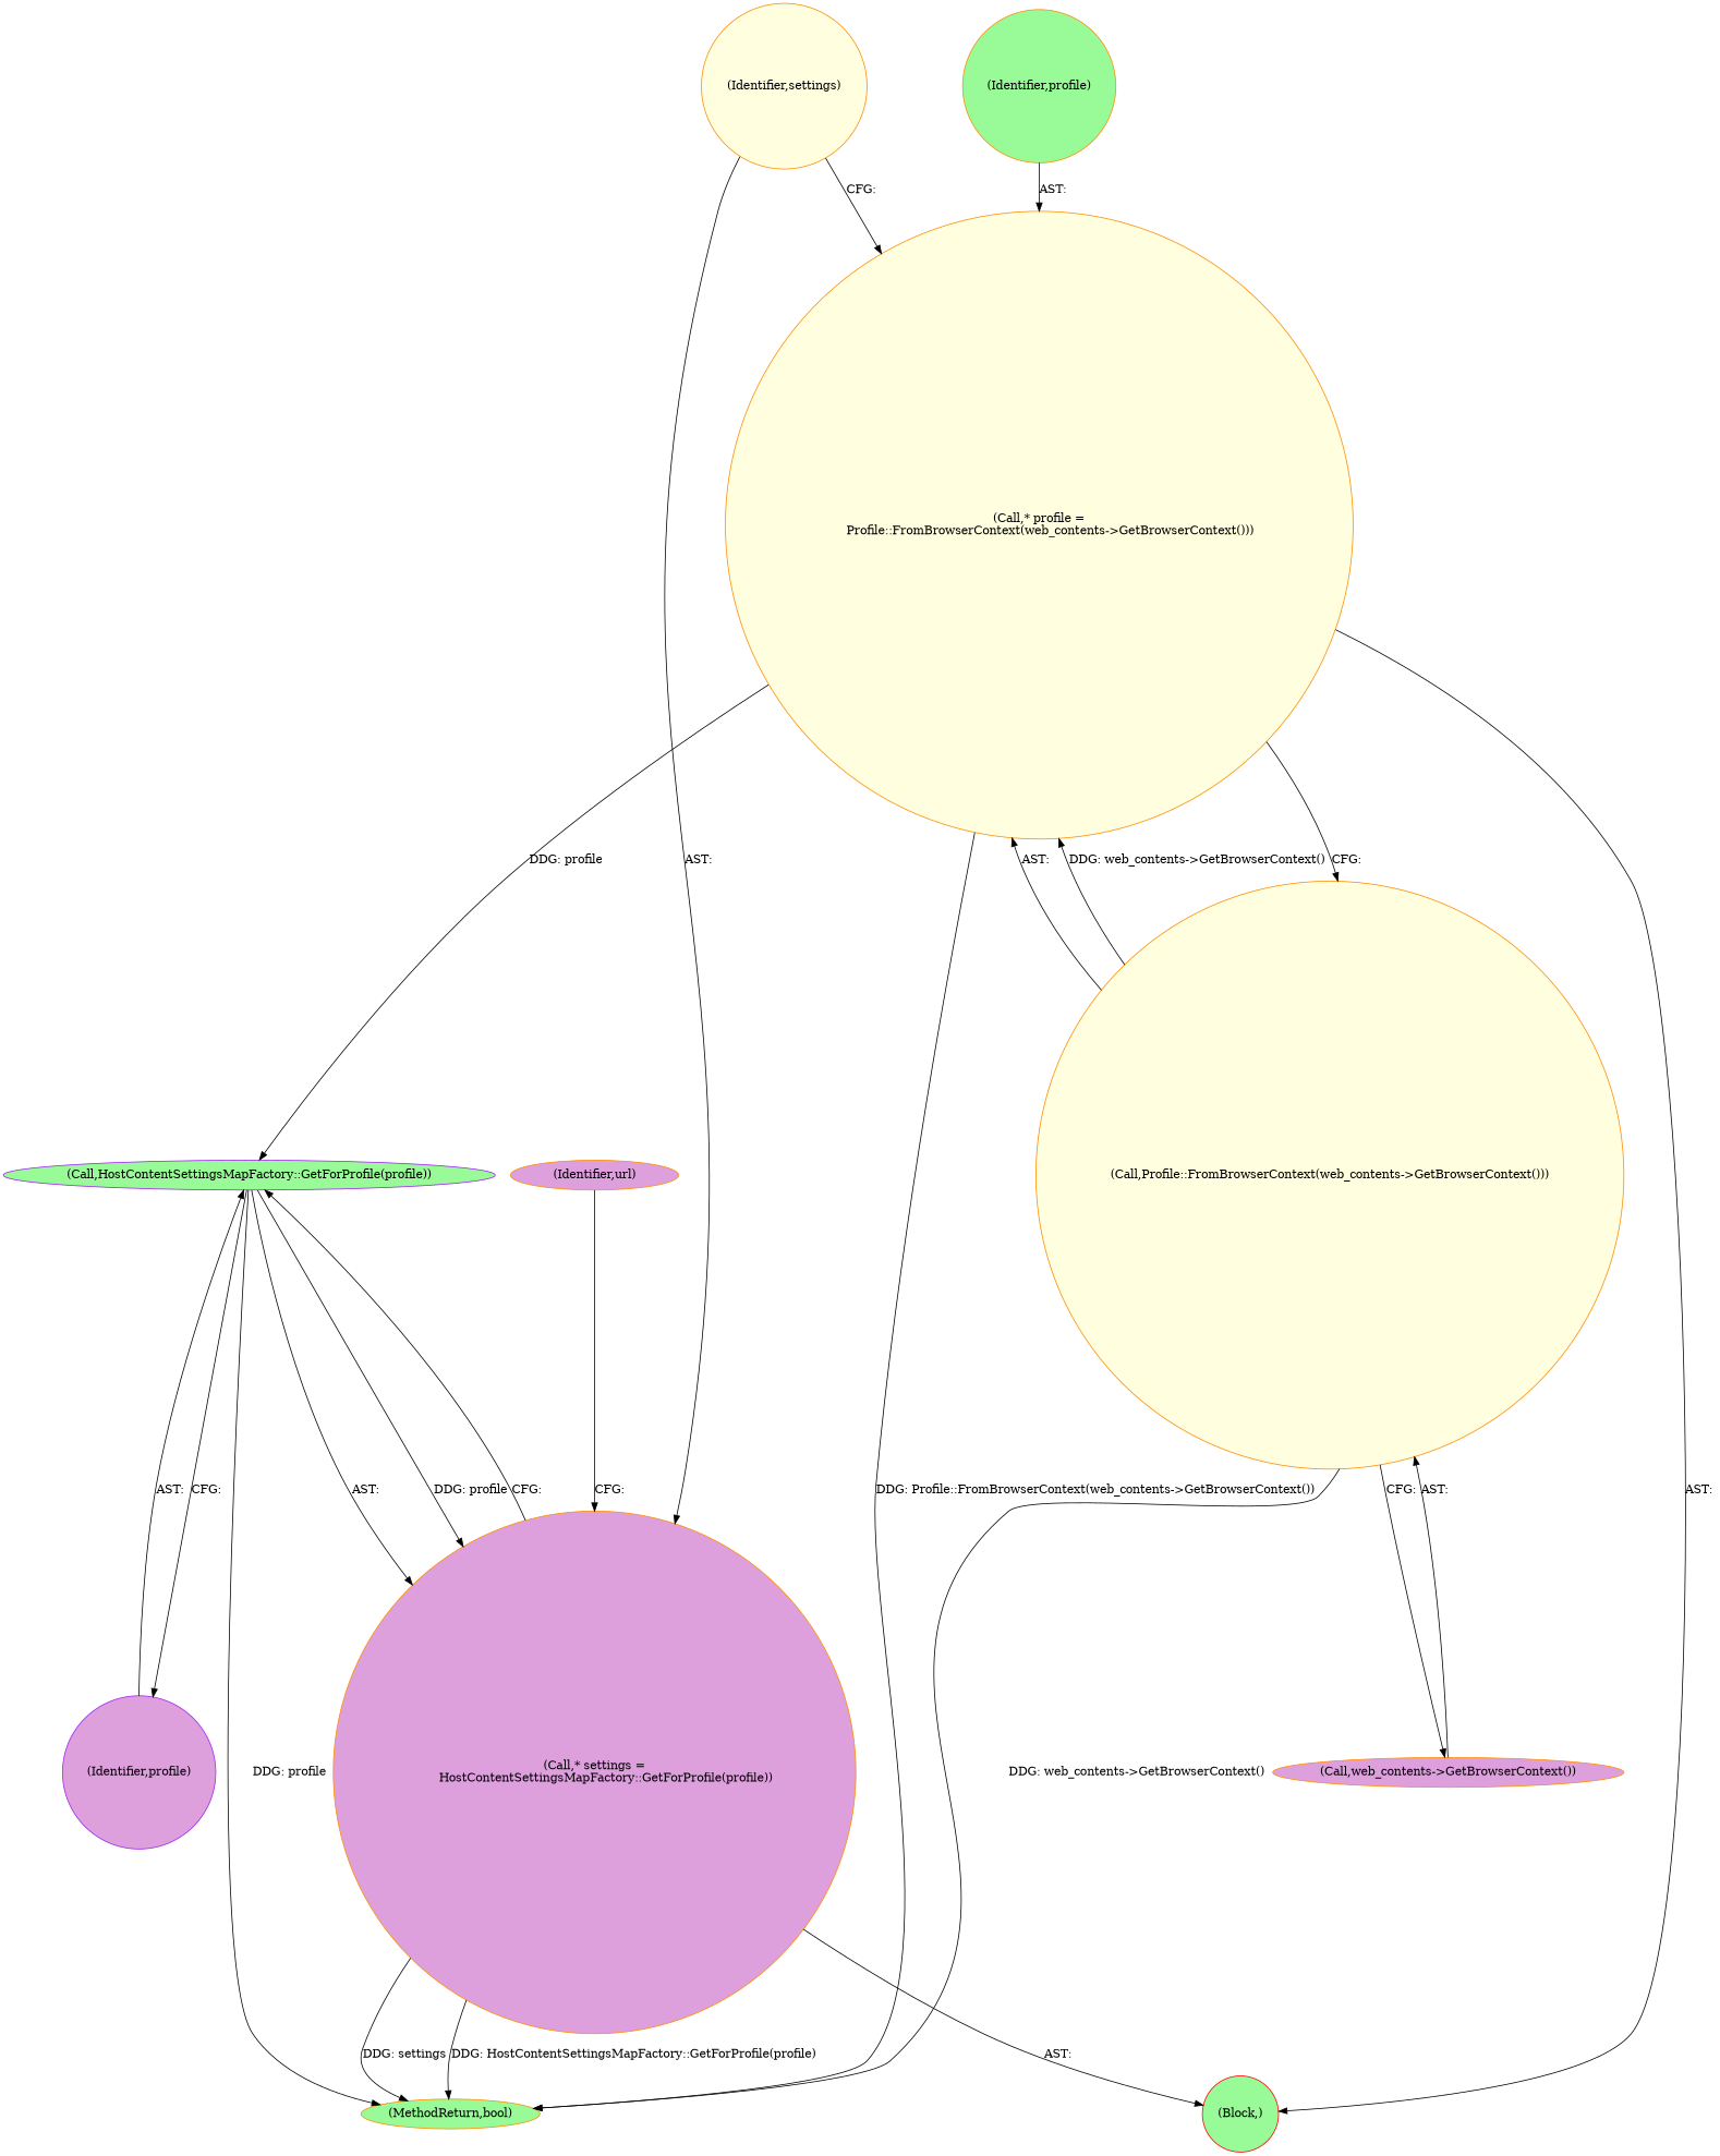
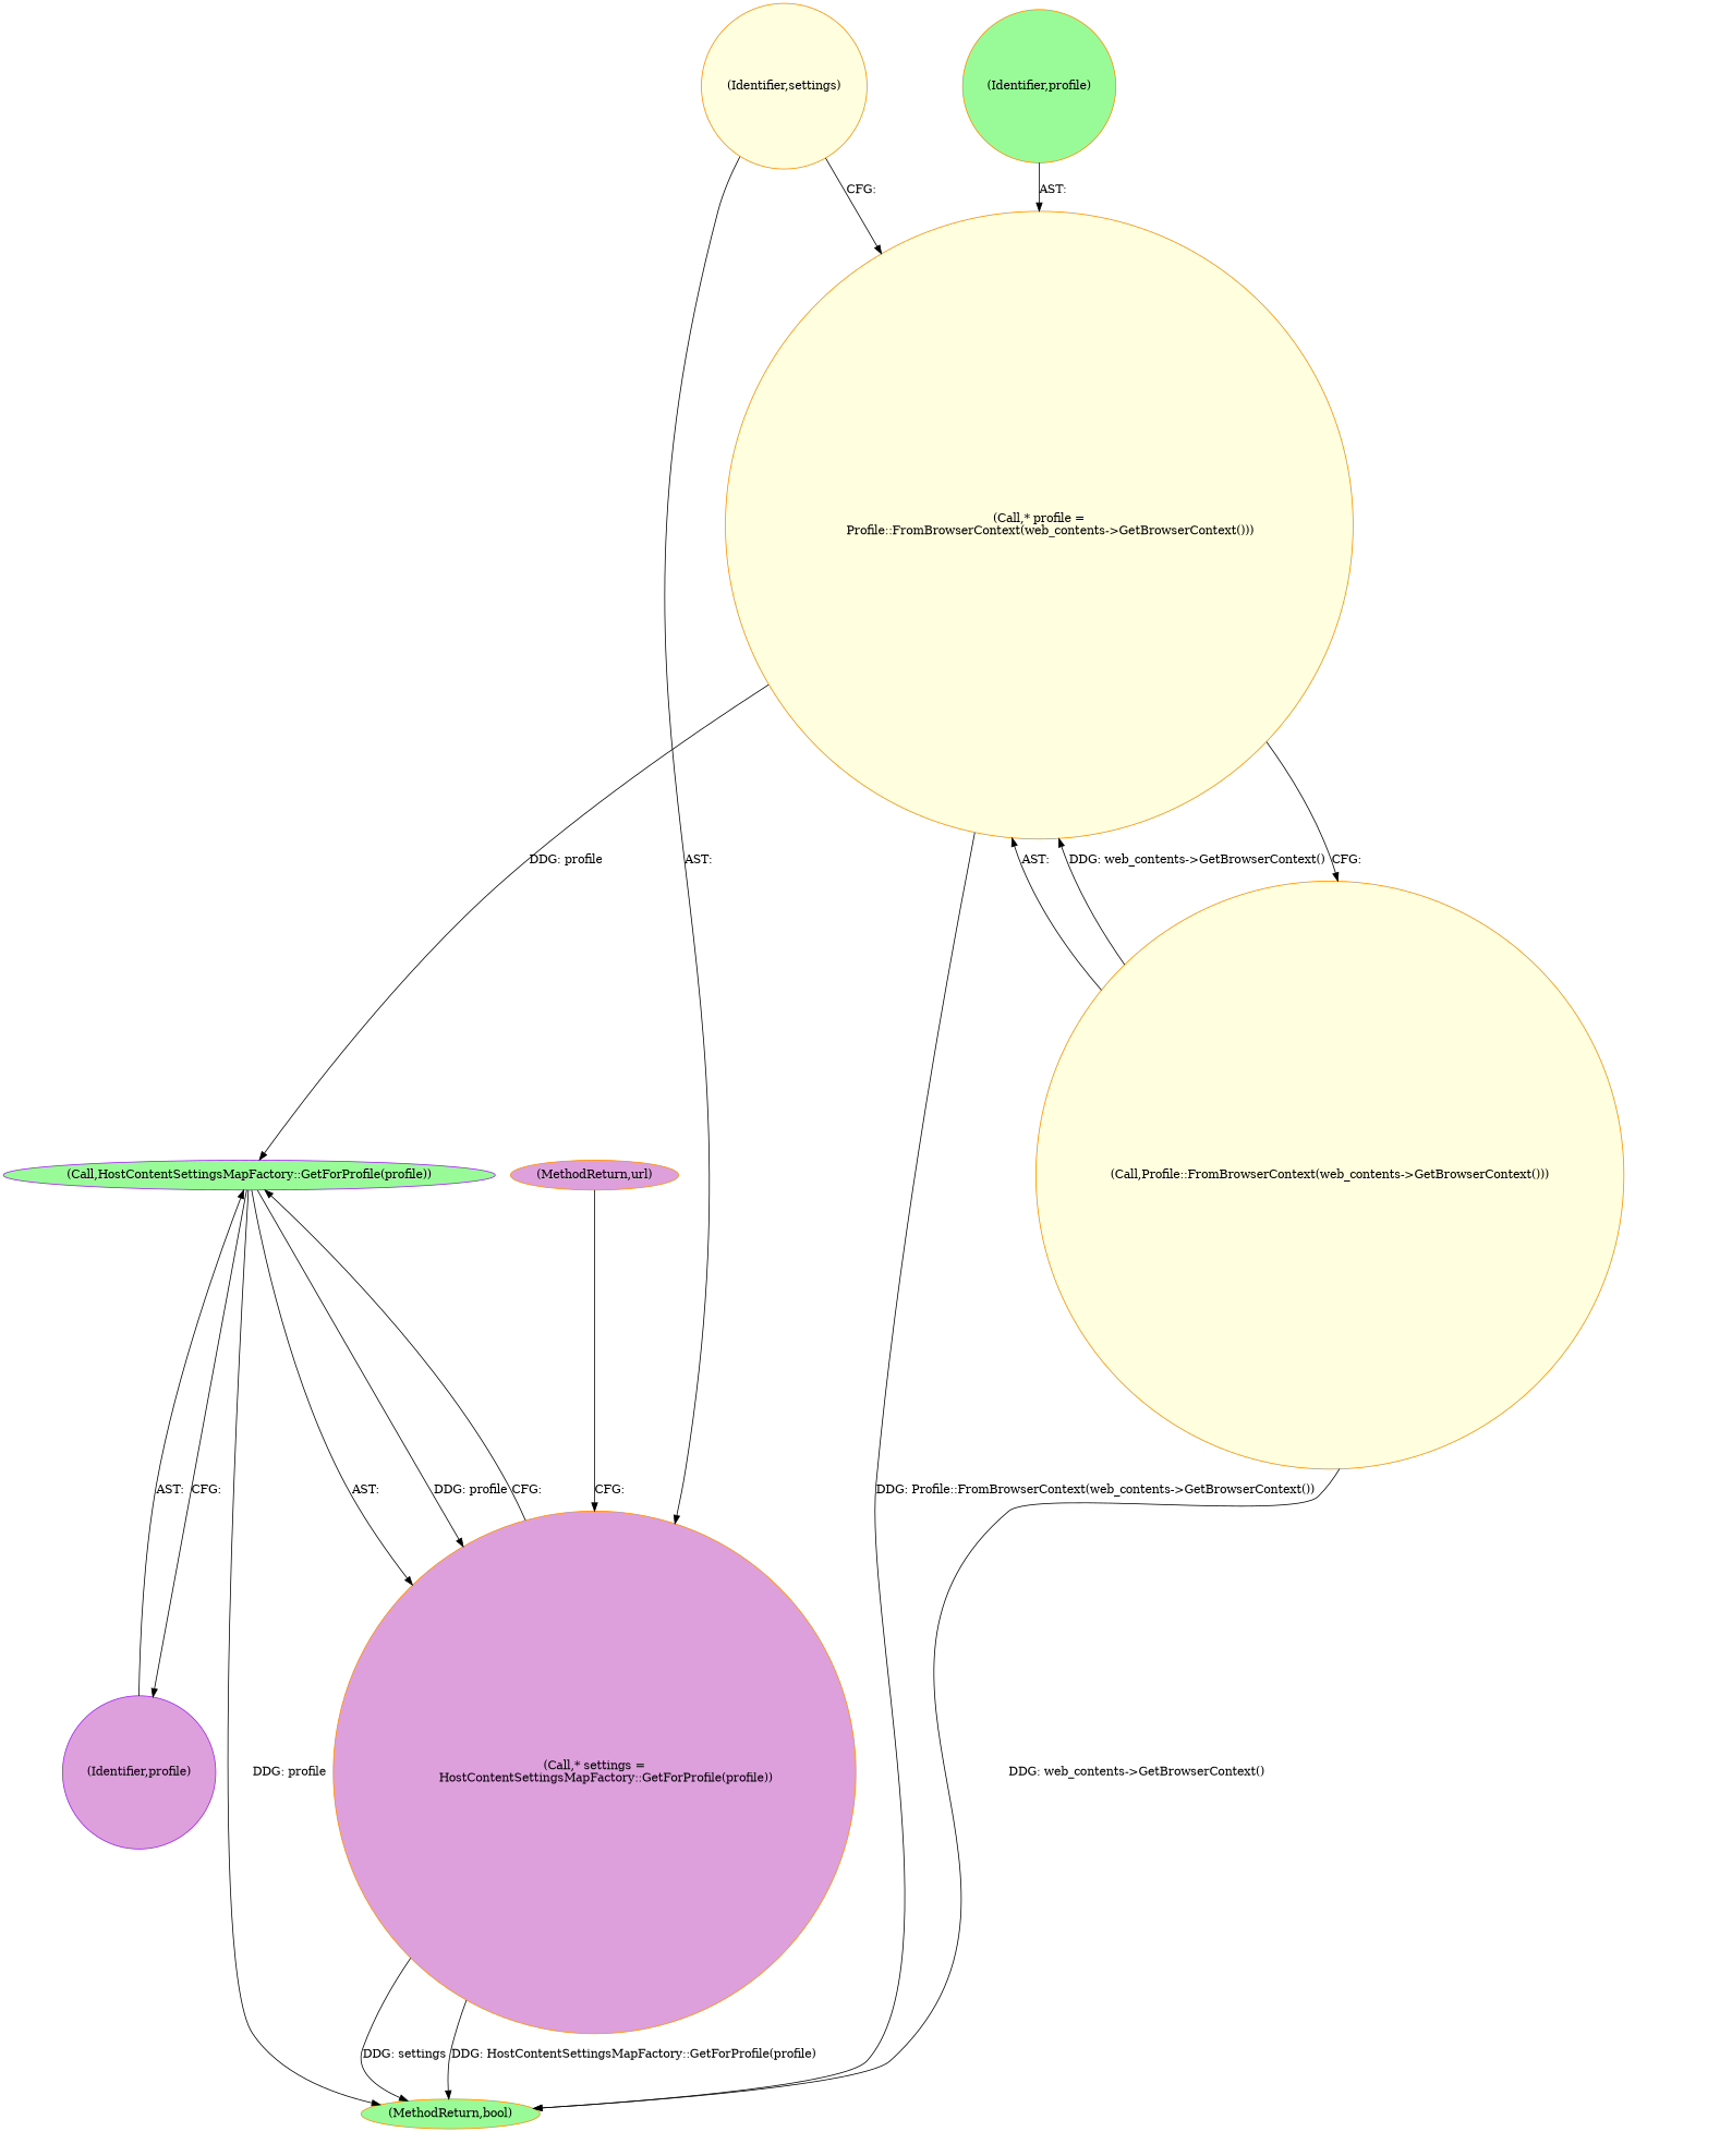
  digraph {
    node [color=darkorange fillcolor=palegreen shape=circle style=filled]
    n1 [fillcolor=lightyellow label="(Call,* profile =\n      Profile::FromBrowserContext(web_contents->GetBrowserContext()))"]
    n2 [fillcolor=lightyellow label="(Call,Profile::FromBrowserContext(web_contents->GetBrowserContext()))"]
    n3 [color=purple label="(Call,HostContentSettingsMapFactory::GetForProfile(profile))" shape=ellipse]
    n4 [label="(MethodReturn,bool)" shape=ellipse]
-   n5 [color=red label="(Block,)"]
-   n6 [fillcolor=plum label="(Call,web_contents->GetBrowserContext())" shape=ellipse]
    n7 [fillcolor=plum label="(Call,* settings =\n      HostContentSettingsMapFactory::GetForProfile(profile))"]
    n8 [color=purple fillcolor=plum label="(Identifier,profile)"]
    n9 [label="(Identifier,profile)"]
    n10 [fillcolor=lightyellow label="(Identifier,settings)"]
-   n11 [fillcolor=plum label="(Identifier,url)" shape=ellipse]
+   n11 [fillcolor=plum label="(MethodReturn,url)" shape=ellipse]
    n1 -> n2 [label="CFG: "]
    n1 -> n3 [label="DDG: profile"]
    n1 -> n4 [label="DDG: Profile::FromBrowserContext(web_contents->GetBrowserContext())"]
-   n1 -> n5 [label="AST: "]
    n2 -> n1 [label="AST: "]
    n2 -> n1 [label="DDG: web_contents->GetBrowserContext()"]
    n2 -> n4 [label="DDG: web_contents->GetBrowserContext()"]
-   n2 -> n6 [label="CFG: "]
    n3 -> n4 [label="DDG: profile"]
    n3 -> n7 [label="AST: "]
    n3 -> n7 [label="DDG: profile"]
    n3 -> n8 [label="CFG: "]
-   n6 -> n2 [label="AST: "]
    n7 -> n3 [label="CFG: "]
    n7 -> n4 [label="DDG: HostContentSettingsMapFactory::GetForProfile(profile)"]
    n7 -> n4 [label="DDG: settings"]
-   n7 -> n5 [label="AST: "]
    n8 -> n3 [label="AST: "]
    n9 -> n1 [label="AST: "]
    n10 -> n1 [label="CFG: "]
    n10 -> n7 [label="AST: "]
    n11 -> n7 [label="CFG: "]
  }
